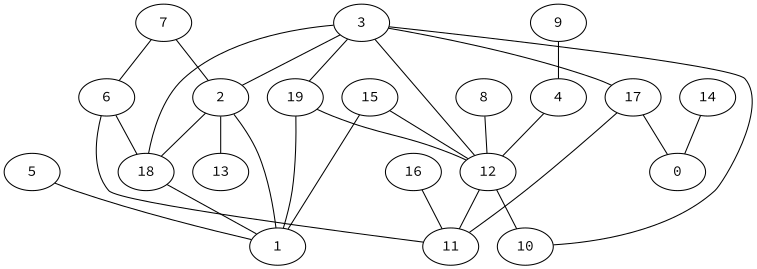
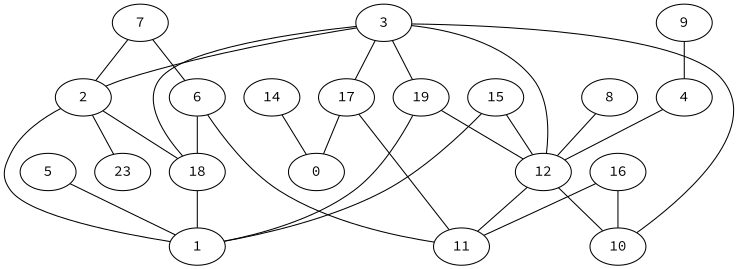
  digraph {
    fontname="Source Code Pro"
    node [fontname="Source Code Pro"]
    edge [color=black dir=none fontname="Source Code Pro"]
    5
    1
    14
    0
    9
    4
    12
    6
    18
    11
    19
    10
    2
-   13
+   13 [label=23]
    8
    3
    17
    16
    15
    7
    subgraph sub_1 {
      5
      1
      14
      0
      9
      4
      12
      6
      18
      11
      19
      10
      2
      13
      8
      3
      17
      16
      15
      7
    }
    5 -> 1
    14 -> 0
    9 -> 4
    4 -> 12
    12 -> 11
    12 -> 10
    6 -> 18
    6 -> 11
    18 -> 1
    19 -> 1
    19 -> 12
    2 -> 1
    2 -> 18
    2 -> 13
    8 -> 12
    3 -> 12
    3 -> 18
    3 -> 19
    3 -> 10
    3 -> 2
    3 -> 17
    17 -> 0
    17 -> 11
    16 -> 11
+   16 -> 10
    15 -> 1
    15 -> 12
    7 -> 6
    7 -> 2
  }
